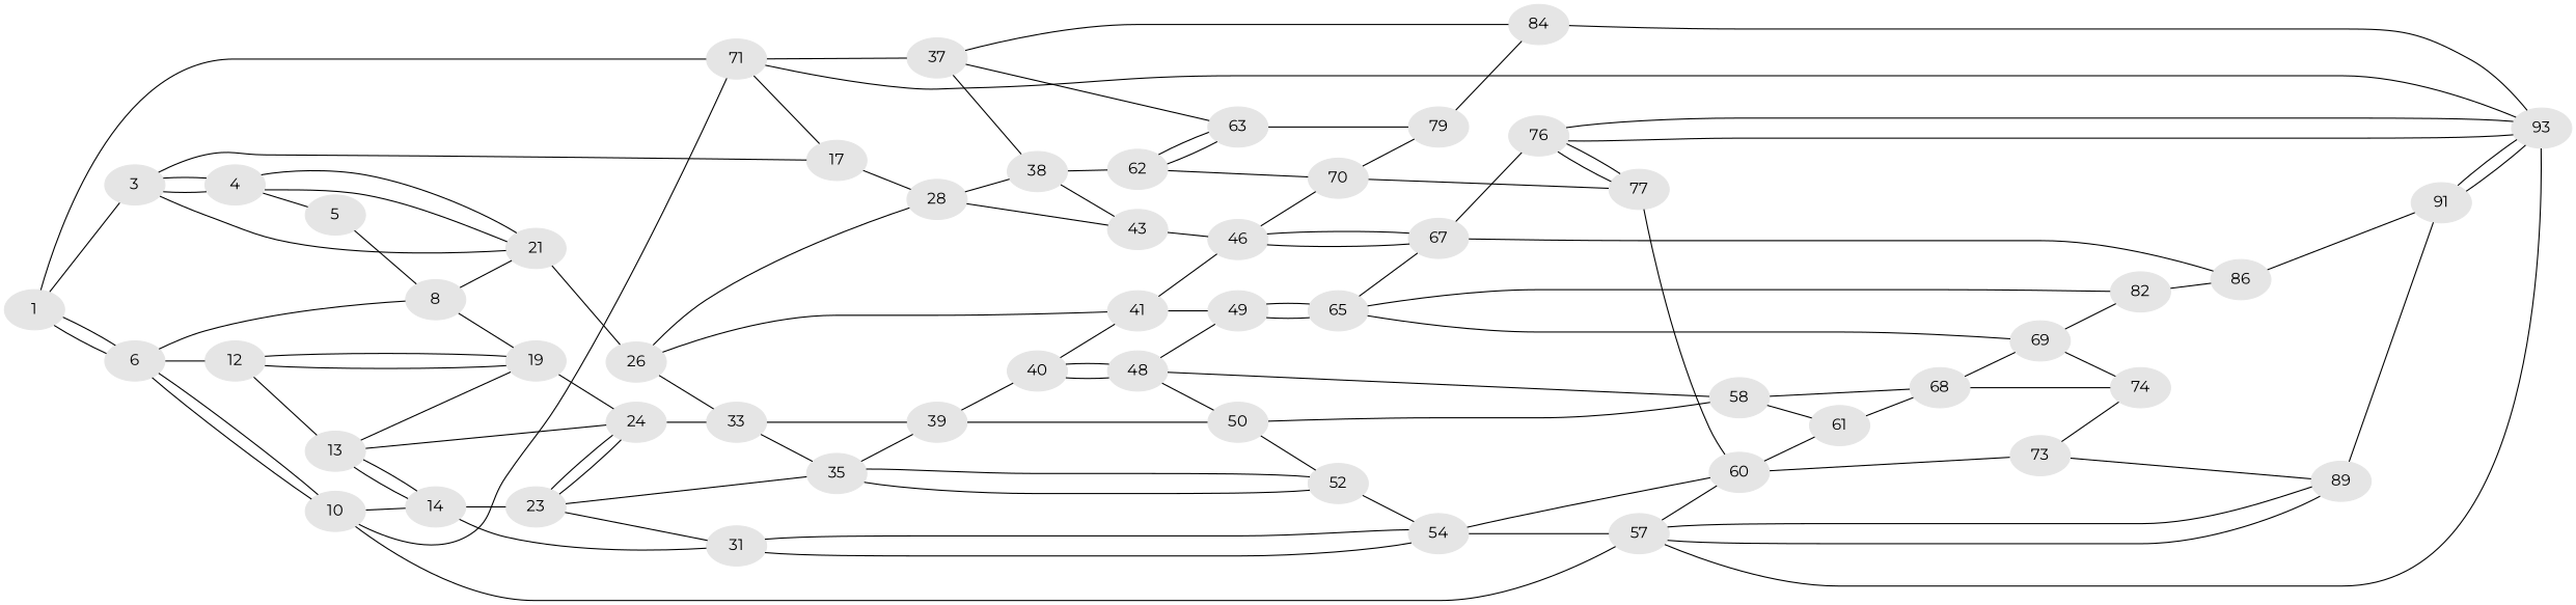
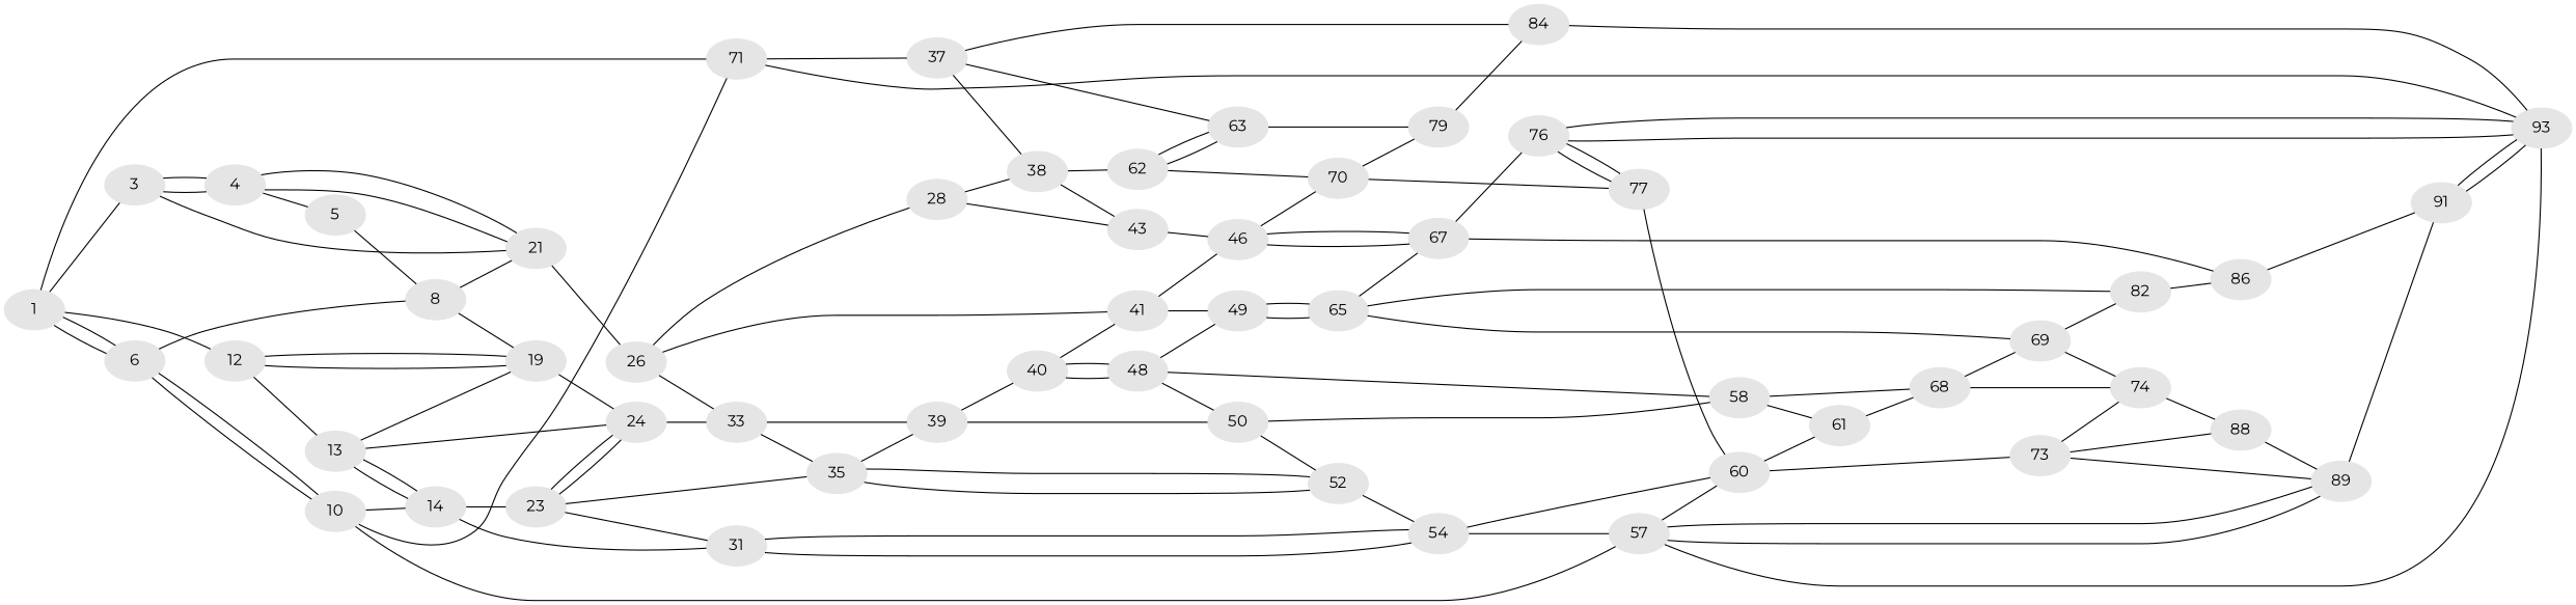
  graph {
    fontname=Montserrat
    rankdir=LR
    node [color=gray90 fontname=Montserrat style=filled]
    edge [fontname=Montserrat]
    1 [super="+2"]
    3 [super="+16"]
    6 [super="+7"]
    n4 [label=71 super="+18"]
    4
-   17
    21 [super="+25"]
    8 [super="+9"]
    10
    12
    37 [super="+64"]
    93 [super="+94"]
    5
    28 [super="+29"]
    26 [super="+27"]
    19 [super="+20"]
    14 [super="+15"]
    n18 [label=57 super="+57"]
    13 [super="+22"]
    24 [super="+32"]
    23 [super="+30"]
    31
    60 [super="+71"]
    89 [super="+90"]
    38 [super="+44"]
    63
    84
    33 [super="+34"]
    35 [super="+36"]
    54 [super="+55"]
    43
    41 [super="+45"]
    39 [super="+42"]
    52
    46 [super="+47"]
    49
    62
    40
    50 [super="+53"]
    79 [super="+83"]
    70 [super="+78"]
    48 [super="+51"]
    58 [super="+59"]
    67 [super="+75"]
    65 [super="+66"]
    76
    86 [super="+92"]
    77
    61
    68 [super="+72"]
    69 [super="+81"]
    82 [super="+85"]
    73 [super="+87"]
    91
    74 [super="+80"]
+   88
    1 -- 3
    1 -- 6
    1 -- 6
    1 -- n4
    3 -- 4
    3 -- 4
-   3 -- 17
    3 -- 21
    6 -- 8
    6 -- 10
    6 -- 10
-   6 -- 12
-   n4 -- 17
+   1 -- 12
    n4 -- 37
    n4 -- 93
    4 -- 21
    4 -- 21
    4 -- 5
-   17 -- 28
    21 -- 26
    8 -- 21
    8 -- 19
    10 -- n4
    10 -- 14
    10 -- n18
    12 -- 19
    12 -- 19
    12 -- 13
    37 -- 38
    37 -- 63
    37 -- 84
    5 -- 8
    28 -- 38
    28 -- 43
    26 -- 28
    26 -- 33
    26 -- 41
    19 -- 24
    14 -- 23
    14 -- 31
    n18 -- 93
    n18 -- 60
    n18 -- 89
    n18 -- 89
    13 -- 19
    13 -- 14
    13 -- 14
    13 -- 24
    24 -- 33
    23 -- 24
    23 -- 24
    23 -- 31
    23 -- 35
    31 -- 54
    31 -- 54
    60 -- 61
    60 -- 73
    89 -- 91
    38 -- 43
    38 -- 62
    63 -- 79
    84 -- 93
    33 -- 35
    33 -- 39
    35 -- 39
    35 -- 52
    35 -- 52
    54 -- n18
    54 -- 60
    43 -- 46
    41 -- 46
    41 -- 49
    39 -- 40
    39 -- 50
    52 -- 54
    46 -- 70
    46 -- 67
    46 -- 67
    49 -- 65
    49 -- 65
    62 -- 63
    62 -- 63
    62 -- 70
    40 -- 41
    40 -- 48
    40 -- 48
    50 -- 52
    50 -- 58
    79 -- 84
    70 -- 79
    70 -- 77
    48 -- 49
    48 -- 50
    48 -- 58
    58 -- 61
    58 -- 68
    67 -- 76
    67 -- 86
    65 -- 67
    65 -- 69
    65 -- 82
    76 -- 93
    76 -- 93
    76 -- 77
    76 -- 77
    86 -- 91
    77 -- 60
    61 -- 68
    68 -- 69
    68 -- 74
    69 -- 82
    69 -- 74
    82 -- 86 [weight=2]
    73 -- 89
    73 -- 74
+   73 -- 88
    91 -- 93
    91 -- 93
+   74 -- 88
+   88 -- 89
  }
